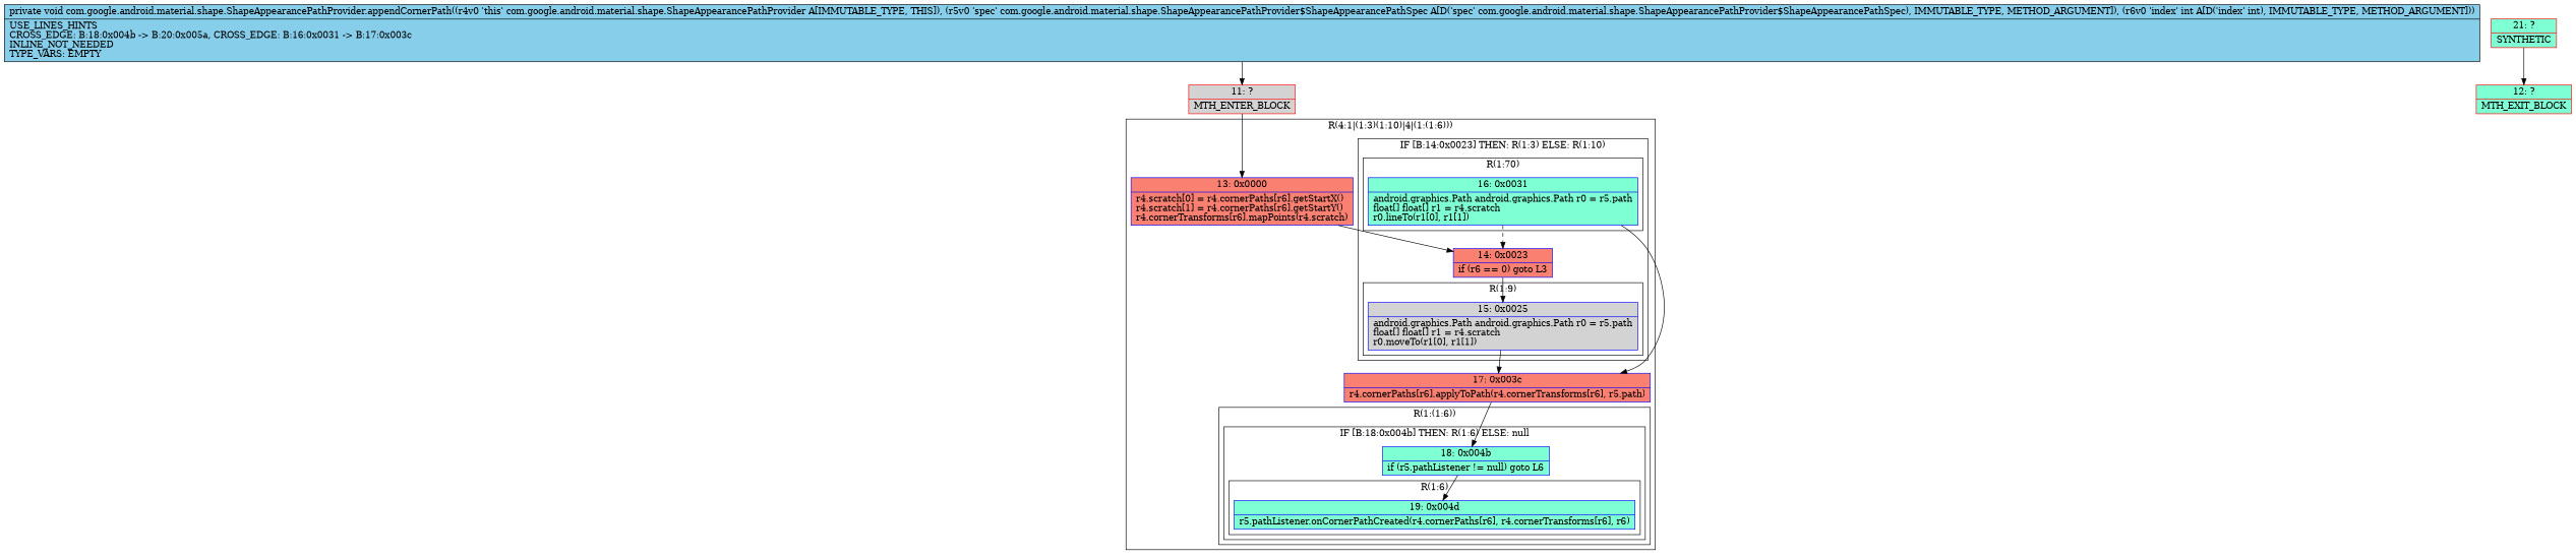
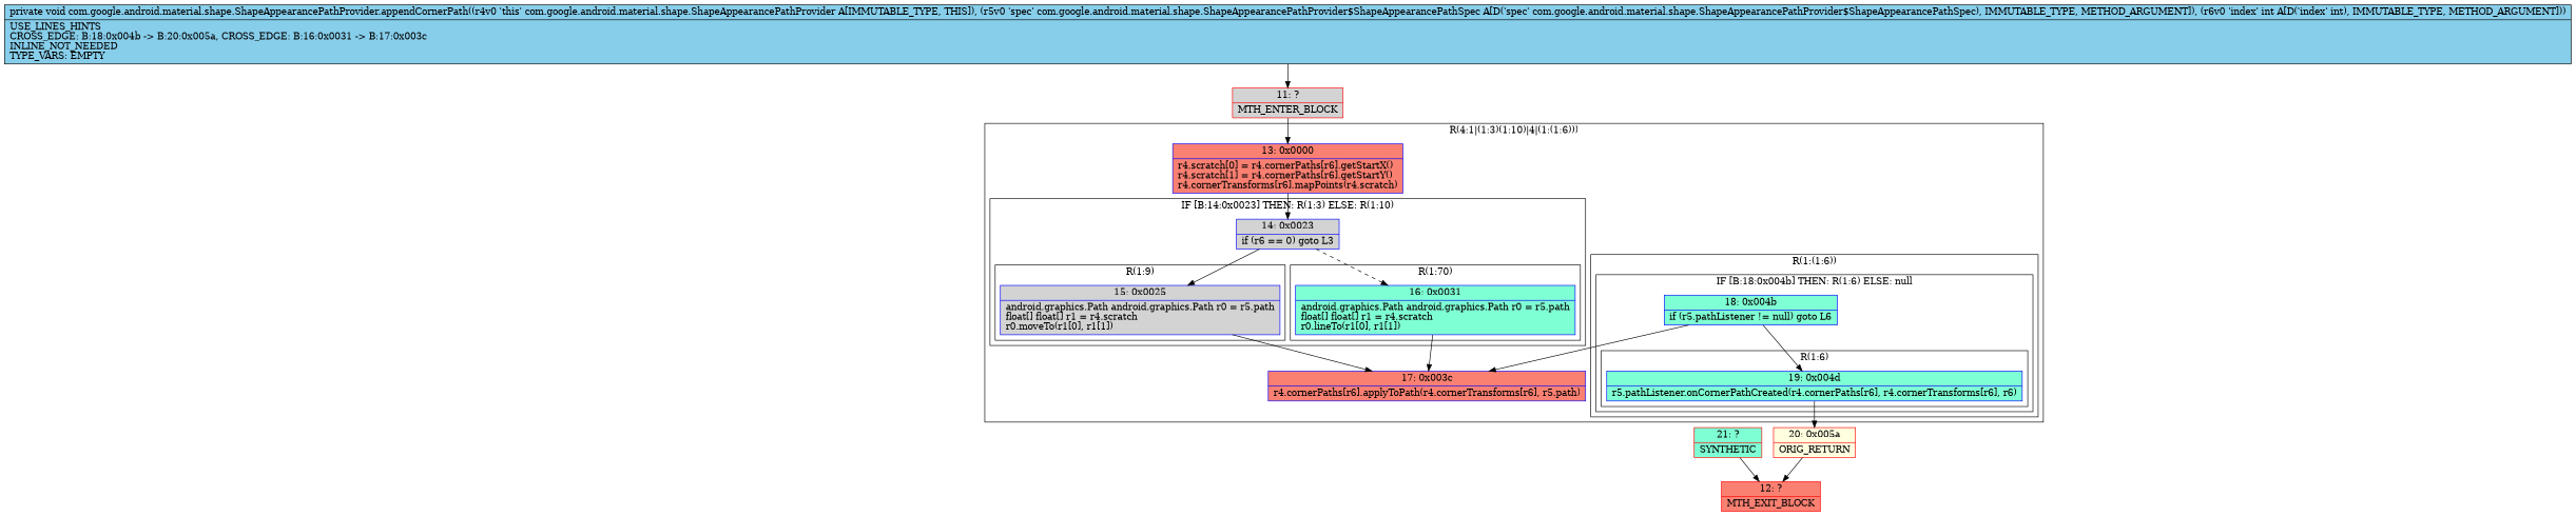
  digraph {
    node [color=blue fillcolor=aquamarine shape=record style=filled]
    n1 [fillcolor=lightgrey label="{15\:\ 0x0025|android.graphics.Path android.graphics.Path r0 = r5.path\lfloat[] float[] r1 = r4.scratch\lr0.moveTo(r1[0], r1[1])\l}"]
    n2 [label="{16\:\ 0x0031|android.graphics.Path android.graphics.Path r0 = r5.path\lfloat[] float[] r1 = r4.scratch\lr0.lineTo(r1[0], r1[1])\l}"]
-   n3 [fillcolor=salmon label="{14\:\ 0x0023|if (r6 == 0) goto L3\l}"]
+   n3 [fillcolor=lightgrey label="{14\:\ 0x0023|if (r6 == 0) goto L3\l}"]
    n4 [label="{19\:\ 0x004d|r5.pathListener.onCornerPathCreated(r4.cornerPaths[r6], r4.cornerTransforms[r6], r6)\l}"]
    n5 [label="{18\:\ 0x004b|if (r5.pathListener != null) goto L6\l}"]
    n6 [fillcolor=salmon label="{13\:\ 0x0000|r4.scratch[0] = r4.cornerPaths[r6].getStartX()\lr4.scratch[1] = r4.cornerPaths[r6].getStartY()\lr4.cornerTransforms[r6].mapPoints(r4.scratch)\l}"]
    n7 [fillcolor=salmon label="{17\:\ 0x003c|r4.cornerPaths[r6].applyToPath(r4.cornerTransforms[r6], r5.path)\l}"]
+   n8 [color=red fillcolor=lightyellow label="{20\:\ 0x005a|ORIG_RETURN\l}"]
    n9 [color=red label="{21\:\ ?|SYNTHETIC\l}"]
-   n10 [color=red label="{12\:\ ?|MTH_EXIT_BLOCK\l}"]
+   n10 [color=red fillcolor=salmon label="{12\:\ ?|MTH_EXIT_BLOCK\l}"]
    n11 [color=red fillcolor=lightgrey label="{11\:\ ?|MTH_ENTER_BLOCK\l}"]
    n12 [fillcolor=skyblue label="{private void com.google.android.material.shape.ShapeAppearancePathProvider.appendCornerPath((r4v0 'this' com.google.android.material.shape.ShapeAppearancePathProvider A[IMMUTABLE_TYPE, THIS]), (r5v0 'spec' com.google.android.material.shape.ShapeAppearancePathProvider$ShapeAppearancePathSpec A[D('spec' com.google.android.material.shape.ShapeAppearancePathProvider$ShapeAppearancePathSpec), IMMUTABLE_TYPE, METHOD_ARGUMENT]), (r6v0 'index' int A[D('index' int), IMMUTABLE_TYPE, METHOD_ARGUMENT]))  | USE_LINES_HINTS\lCROSS_EDGE: B:18:0x004b \-\> B:20:0x005a, CROSS_EDGE: B:16:0x0031 \-\> B:17:0x003c\lINLINE_NOT_NEEDED\lTYPE_VARS: EMPTY\l}" color=""]
    subgraph cluster_1 {
      label="R(4:1|(1:3)(1:10)|4|(1:(1:6)))"
      n6
      n7
      subgraph cluster_2 {
        label="IF [B:14:0x0023] THEN: R(1:3) ELSE: R(1:10)"
        n3
        subgraph cluster_3 {
          label="R(1:9)"
          n1
        }
        subgraph cluster_4 {
          label="R(1:70)"
          n2
        }
      }
      subgraph cluster_5 {
        label="R(1:(1:6))"
        subgraph cluster_6 {
          label="IF [B:18:0x004b] THEN: R(1:6) ELSE: null"
          n5
          subgraph cluster_7 {
            label="R(1:6)"
            n4
          }
        }
      }
    }
    n1 -> n7
    n2 -> n7
    n3 -> n1
-   n2 -> n3 [style=dashed]
+   n3 -> n2 [style=dashed]
+   n4 -> n8
    n5 -> n4
    n6 -> n3
-   n7 -> n5
+   n5 -> n7
+   n8 -> n10
    n9 -> n10
    n11 -> n6
    n12 -> n11
  }
